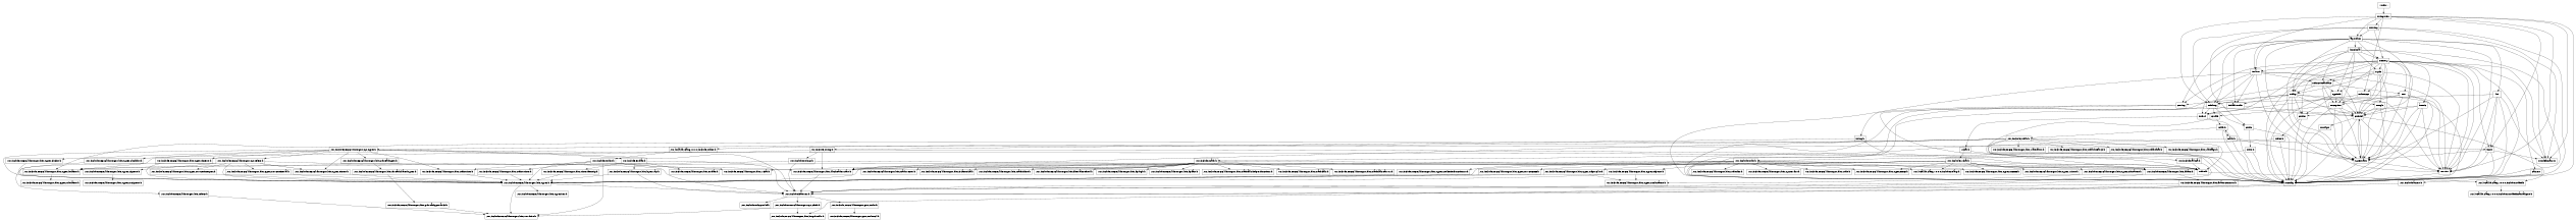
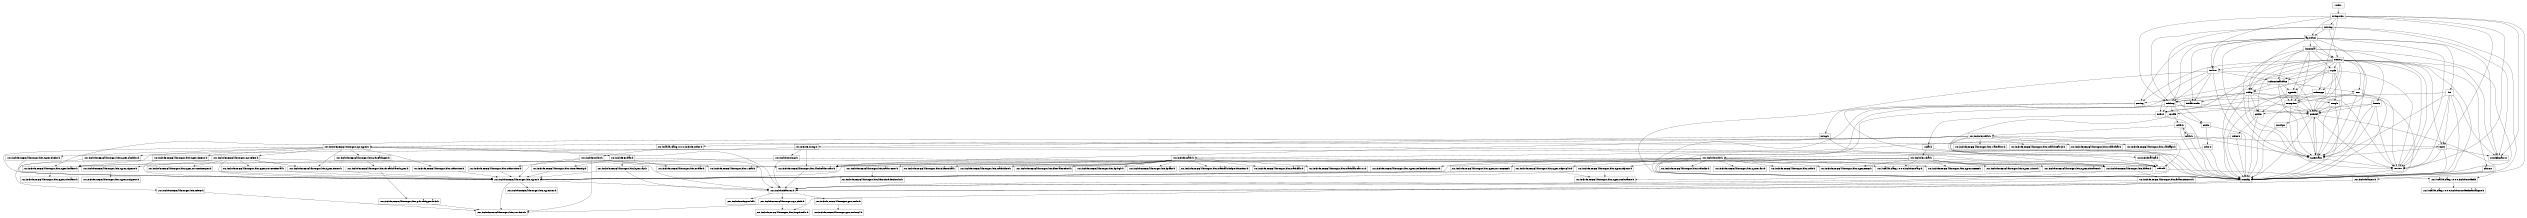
  digraph {
    node [shape=box]
    n1 [label="\<stdin\>"]
    n2 [label=string_view]
    n3 [label=iterator]
    n4 [label=stdexcept]
    n5 [label=__string]
    n6 [label=algorithm]
    n7 [label=version]
    n8 [label=__config]
    n9 [label=__debug]
    n10 [label=limits]
    n11 [label=__undef_macros]
    n12 [label=__functional_base]
    n13 [label=cstddef]
    n14 [label=type_traits]
    n15 [label=iosfwd]
    n16 [label=initializer_list]
    n17 [label=exception]
    n18 [label=memory]
    n19 [label=cstdio]
    n20 [label=cstring]
    n21 [label=utility]
    n22 [label=functional]
    n23 [label=bit]
    n24 [label="/usr/include/features.h"]
    n25 [label=cstdlib]
    n26 [label="/usr/include/x86_64-linux-gnu/bits/stdio.h"]
    n27 [label=typeinfo]
    n28 [label=new]
    n29 [label=tuple]
    n30 [label=cassert]
    n31 [label=atomic]
    n32 [label=cstdint]
    n33 [label=__tuple]
    n34 [label="/usr/include/assert.h"]
    n35 [label="/usr/local/lib/clang/10.0.0/include/stddef.h"]
    n36 [label=__nullptr]
    n37 [label="string.h"]
    n38 [label="stdint.h"]
    n39 [label="wchar.h"]
    n40 [label="stdlib.h"]
    n41 [label="stdio.h"]
    n42 [label="/usr/include/stdc-predef.h"]
    n43 [label="/usr/include/x86_64-linux-gnu/sys/cdefs.h"]
    n44 [label="/usr/include/x86_64-linux-gnu/gnu/stubs.h"]
    n45 [label="/usr/local/lib/clang/10.0.0/include/__stddef_max_align_t.h"]
    n46 [label="/usr/include/string.h"]
    n47 [label="/usr/include/x86_64-linux-gnu/bits/libc-header-start.h"]
    n48 [label="stddef.h"]
    n49 [label="/usr/include/x86_64-linux-gnu/bits/types/locale_t.h"]
    n50 [label="/usr/include/strings.h"]
    n51 [label="/usr/include/x86_64-linux-gnu/bits/types/__locale_t.h"]
    n52 [label="/usr/include/x86_64-linux-gnu/bits/wordsize.h"]
    n53 [label="/usr/include/x86_64-linux-gnu/bits/long-double.h"]
    n54 [label="/usr/include/x86_64-linux-gnu/gnu/stubs-64.h"]
    n55 [label="/usr/local/lib/clang/10.0.0/include/stdint.h"]
    n56 [label="/usr/include/stdint.h"]
    n57 [label="/usr/include/x86_64-linux-gnu/bits/types.h"]
    n58 [label="/usr/include/x86_64-linux-gnu/bits/wchar.h"]
    n59 [label="/usr/include/x86_64-linux-gnu/bits/stdint-intn.h"]
    n60 [label="/usr/include/x86_64-linux-gnu/bits/stdint-uintn.h"]
    n61 [label="/usr/include/x86_64-linux-gnu/bits/typesizes.h"]
    n62 [label="/usr/include/wchar.h"]
    n63 [label="/usr/include/x86_64-linux-gnu/bits/floatn.h"]
    n64 [label="/usr/local/lib/clang/10.0.0/include/stdarg.h"]
    n65 [label="/usr/include/x86_64-linux-gnu/bits/types/wint_t.h"]
    n66 [label="/usr/include/x86_64-linux-gnu/bits/types/mbstate_t.h"]
    n67 [label="/usr/include/x86_64-linux-gnu/bits/types/__FILE.h"]
    n68 [label="/usr/include/x86_64-linux-gnu/bits/types/FILE.h"]
    n69 [label="/usr/include/x86_64-linux-gnu/bits/floatn-common.h"]
    n70 [label="/usr/include/x86_64-linux-gnu/bits/types/__mbstate_t.h"]
    n71 [label="/usr/include/stdlib.h"]
    n72 [label="math.h"]
    n73 [label="/usr/include/x86_64-linux-gnu/bits/waitflags.h"]
    n74 [label="/usr/include/x86_64-linux-gnu/bits/waitstatus.h"]
    n75 [label="/usr/include/x86_64-linux-gnu/sys/types.h"]
    n76 [label="/usr/include/alloca.h"]
    n77 [label="/usr/include/x86_64-linux-gnu/bits/stdlib-bsearch.h"]
    n78 [label="/usr/include/x86_64-linux-gnu/bits/stdlib-float.h"]
    n79 [label="/usr/include/math.h"]
    n80 [label="/usr/include/x86_64-linux-gnu/bits/types/clock_t.h"]
    n81 [label="/usr/include/x86_64-linux-gnu/bits/types/clockid_t.h"]
    n82 [label="/usr/include/x86_64-linux-gnu/bits/types/time_t.h"]
    n83 [label="/usr/include/x86_64-linux-gnu/bits/types/timer_t.h"]
    n84 [label="/usr/include/endian.h"]
    n85 [label="/usr/include/x86_64-linux-gnu/sys/select.h"]
    n86 [label="/usr/include/x86_64-linux-gnu/bits/pthreadtypes.h"]
    n87 [label="/usr/include/x86_64-linux-gnu/bits/endian.h"]
    n88 [label="/usr/include/x86_64-linux-gnu/bits/byteswap.h"]
    n89 [label="/usr/include/x86_64-linux-gnu/bits/uintn-identity.h"]
    n90 [label="/usr/include/x86_64-linux-gnu/bits/select.h"]
    n91 [label="/usr/include/x86_64-linux-gnu/bits/types/sigset_t.h"]
    n92 [label="/usr/include/x86_64-linux-gnu/bits/types/struct_timeval.h"]
    n93 [label="/usr/include/x86_64-linux-gnu/bits/types/struct_timespec.h"]
    n94 [label="/usr/include/x86_64-linux-gnu/bits/thread-shared-types.h"]
    n95 [label="/usr/include/x86_64-linux-gnu/bits/types/__sigset_t.h"]
    n96 [label="/usr/include/x86_64-linux-gnu/bits/pthreadtypes-arch.h"]
    n97 [label="/usr/include/x86_64-linux-gnu/bits/math-vector.h"]
    n98 [label="/usr/include/x86_64-linux-gnu/bits/flt-eval-method.h"]
    n99 [label="/usr/include/x86_64-linux-gnu/bits/fp-logb.h"]
    n100 [label="/usr/include/x86_64-linux-gnu/bits/fp-fast.h"]
    n101 [label="/usr/include/x86_64-linux-gnu/bits/mathcalls-helper-functions.h"]
    n102 [label="/usr/include/x86_64-linux-gnu/bits/mathcalls.h"]
    n103 [label="/usr/include/x86_64-linux-gnu/bits/mathcalls-narrow.h"]
    n104 [label="/usr/include/x86_64-linux-gnu/bits/iscanonical.h"]
    n105 [label="/usr/include/x86_64-linux-gnu/bits/mathinline.h"]
+   n106 [label="/usr/include/x86_64-linux-gnu/bits/libm-simd-decl-stubs.h"]
    n107 [label="/usr/include/stdio.h"]
    n108 [label="/usr/include/x86_64-linux-gnu/bits/types/__fpos_t.h"]
    n109 [label="/usr/include/x86_64-linux-gnu/bits/types/__fpos64_t.h"]
    n110 [label="/usr/include/x86_64-linux-gnu/bits/types/struct_FILE.h"]
    n111 [label="/usr/include/x86_64-linux-gnu/bits/types/cookie_io_functions_t.h"]
    n112 [label="/usr/include/x86_64-linux-gnu/bits/stdio_lim.h"]
    n113 [label="/usr/include/x86_64-linux-gnu/bits/sys_errlist.h"]
    n1 -> n2
    n2 -> n3
    n2 -> n4
    n2 -> n5
    n2 -> n6
    n2 -> n7
    n2 -> n8
    n2 -> n9
    n2 -> n10
    n2 -> n11
-   n3 -> n7
    n3 -> n8
    n3 -> n9
    n3 -> n12
    n3 -> n13
    n3 -> n14
    n3 -> n15
    n3 -> n16
    n4 -> n8
    n4 -> n15
    n4 -> n17
    n5 -> n6
    n5 -> n8
    n5 -> n9
    n5 -> n11
    n5 -> n18
    n5 -> n19
    n6 -> n3
    n6 -> n7
    n6 -> n9
    n6 -> n11
    n6 -> n13
    n6 -> n14
    n6 -> n16
    n6 -> n18
    n6 -> n20
    n6 -> n21
    n6 -> n22
    n6 -> n23
    n7 -> n8
    n8 -> n24
    n9 -> n8
    n9 -> n13
    n9 -> n15
    n9 -> n19
    n9 -> n25
    n10 -> n7
    n10 -> n8
    n10 -> n11
    n10 -> n14
    n12 -> n8
    n12 -> n14
    n12 -> n17
    n12 -> n21
    n12 -> n27
    n12 -> n28
    n13 -> n7
    n13 -> n8
    n13 -> n14
    n13 -> n35
    n13 -> n36
    n14 -> n7
    n14 -> n8
    n14 -> n13
    n15 -> n8
    n15 -> n39
    n16 -> n8
    n16 -> n13
    n17 -> n7
    n17 -> n8
    n17 -> n13
    n17 -> n14
    n17 -> n25
    n18 -> n3
    n18 -> n4
    n18 -> n7
    n18 -> n8
    n18 -> n10
    n18 -> n11
    n18 -> n12
    n18 -> n13
    n18 -> n14
    n18 -> n15
    n18 -> n20
    n18 -> n21
    n18 -> n27
    n18 -> n28
    n18 -> n29
    n18 -> n30
    n18 -> n31
    n18 -> n32
    n19 -> n8
    n19 -> n41
    n20 -> n8
    n20 -> n37
    n21 -> n7
    n21 -> n8
    n21 -> n9
    n21 -> n13
    n21 -> n14
    n21 -> n16
    n21 -> n20
    n21 -> n32
    n21 -> n33
    n22 -> n7
    n22 -> n8
    n22 -> n12
    n22 -> n14
    n22 -> n17
    n22 -> n18
    n22 -> n21
    n22 -> n27
    n22 -> n29
    n23 -> n7
    n23 -> n8
    n23 -> n9
    n23 -> n10
    n23 -> n11
    n23 -> n14
    n24 -> n42
    n24 -> n43
    n24 -> n44
    n25 -> n8
    n25 -> n40
    n27 -> n8
    n27 -> n13
    n27 -> n17
    n27 -> n32
    n28 -> n7
    n28 -> n8
    n28 -> n13
    n28 -> n14
    n28 -> n17
    n29 -> n7
    n29 -> n8
    n29 -> n12
    n29 -> n13
    n29 -> n14
    n29 -> n21
    n29 -> n33
    n30 -> n8
    n30 -> n34
    n31 -> n7
    n31 -> n8
    n31 -> n13
    n31 -> n14
    n31 -> n32
    n32 -> n8
    n32 -> n38
    n33 -> n8
    n33 -> n13
    n33 -> n14
    n34 -> n24
    n35 -> n45
    n36 -> n8
    n37 -> n8
    n37 -> n46
    n38 -> n8
    n38 -> n55
    n39 -> n8
    n39 -> n62
    n40 -> n8
    n40 -> n71
    n40 -> n72
    n41 -> n8
    n41 -> n107
    n43 -> n52
    n43 -> n53
    n44 -> n54
    n46 -> n47
    n46 -> n48
    n46 -> n49
    n46 -> n50
    n47 -> n24
    n48 -> n35
    n49 -> n51
    n50 -> n24
    n50 -> n48
    n50 -> n49
    n55 -> n56
    n56 -> n47
    n56 -> n52
    n56 -> n57
    n56 -> n58
-   n56 -> n59
    n56 -> n60
    n57 -> n24
    n57 -> n52
    n57 -> n61
    n59 -> n57
    n60 -> n57
    n62 -> n47
    n62 -> n48
    n62 -> n49
    n62 -> n58
    n62 -> n63
    n62 -> n64
    n62 -> n65
    n62 -> n66
    n62 -> n67
    n62 -> n68
    n63 -> n24
    n63 -> n69
    n66 -> n70
    n69 -> n24
    n69 -> n53
    n71 -> n47
    n71 -> n48
    n71 -> n49
    n71 -> n63
    n71 -> n73
    n71 -> n74
    n71 -> n75
    n71 -> n76
    n71 -> n77
    n71 -> n78
    n72 -> n8
    n72 -> n10
    n72 -> n14
    n72 -> n40
    n72 -> n79
    n75 -> n24
    n75 -> n48
    n75 -> n57
    n75 -> n59
    n75 -> n80
    n75 -> n81
    n75 -> n82
    n75 -> n83
    n75 -> n84
    n75 -> n85
    n75 -> n86
    n76 -> n24
    n76 -> n48
    n79 -> n47
    n79 -> n57
    n79 -> n63
    n79 -> n97
    n79 -> n98
    n79 -> n99
    n79 -> n100
    n79 -> n101
    n79 -> n102
    n79 -> n103
    n79 -> n104
    n79 -> n105
    n80 -> n57
    n81 -> n57
    n82 -> n57
    n83 -> n57
    n84 -> n24
    n84 -> n87
    n84 -> n88
    n84 -> n89
    n85 -> n24
    n85 -> n57
    n85 -> n82
    n85 -> n90
    n85 -> n91
    n85 -> n92
    n85 -> n93
    n86 -> n94
    n88 -> n24
    n88 -> n57
    n89 -> n57
    n90 -> n52
    n91 -> n95
    n92 -> n57
    n93 -> n57
    n94 -> n96
    n96 -> n52
+   n97 -> n106
    n107 -> n26
    n107 -> n47
    n107 -> n48
    n107 -> n57
    n107 -> n64
    n107 -> n67
    n107 -> n68
    n107 -> n108
    n107 -> n109
    n107 -> n110
    n107 -> n111
    n107 -> n112
    n107 -> n113
    n108 -> n57
    n108 -> n70
    n109 -> n57
    n109 -> n70
    n110 -> n57
    n111 -> n57
  }
